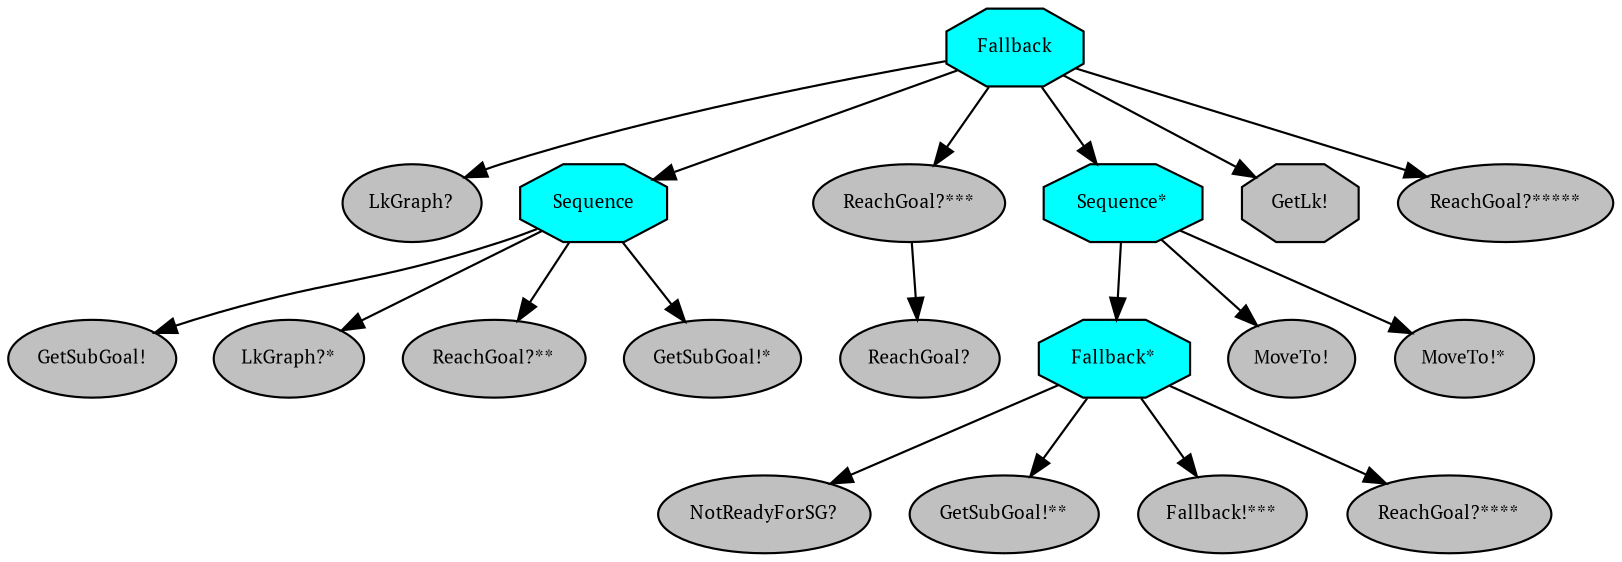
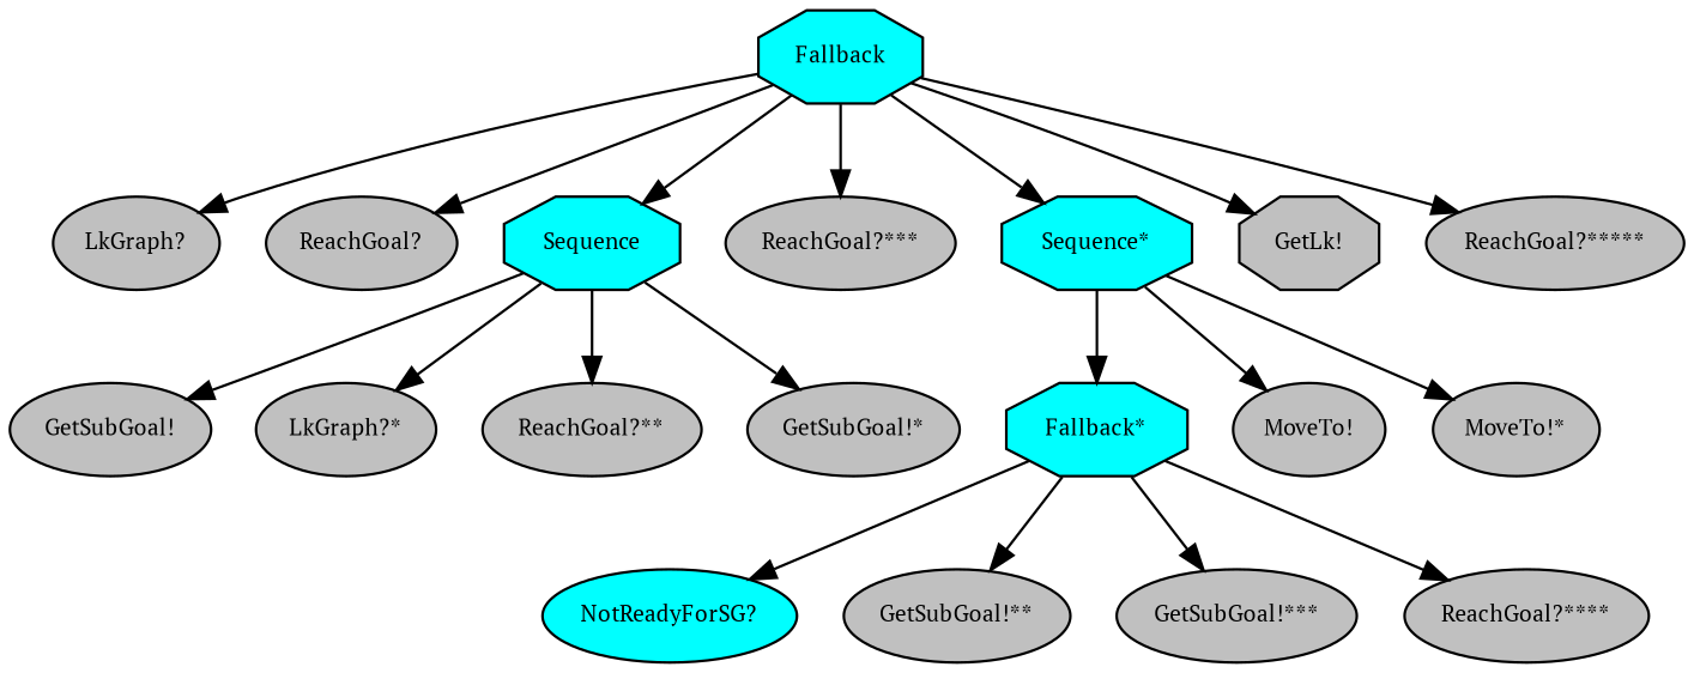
  digraph {
    fontname="PT Serif"
    ordering=out
    node [fillcolor=gray fontcolor=black fontname="PT Serif" fontsize=9 shape=ellipse style=filled]
    edge [fontname="PT Serif"]
    n1 [fillcolor=cyan label=Fallback shape=octagon]
    n2 [label="LkGraph?"]
    n3 [label="ReachGoal?"]
    n4 [fillcolor=cyan label=Sequence shape=octagon]
    n5 [label="ReachGoal?***"]
    n6 [fillcolor=cyan label="Sequence*" shape=octagon]
    n7 [label="GetLk!" shape=octagon]
    n8 [label="ReachGoal?*****"]
    n9 [label="GetSubGoal!"]
    n10 [label="LkGraph?*"]
    n11 [label="ReachGoal?**"]
    n12 [label="GetSubGoal!*"]
    n13 [fillcolor=cyan label="Fallback*" shape=octagon]
    n14 [label="MoveTo!"]
    n15 [label="MoveTo!*"]
-   n16 [label="NotReadyForSG?"]
+   n16 [fillcolor=cyan label="NotReadyForSG?"]
    n17 [label="GetSubGoal!**"]
-   n18 [label="Fallback!***"]
+   n18 [label="GetSubGoal!***"]
    n19 [label="ReachGoal?****"]
    n1 -> n2
-   n5 -> n3
+   n1 -> n3
    n1 -> n4
    n1 -> n5
    n1 -> n6
    n1 -> n7
    n1 -> n8
    n4 -> n9
    n4 -> n10
    n4 -> n11
    n4 -> n12
    n6 -> n13
    n6 -> n14
    n6 -> n15
    n13 -> n16
    n13 -> n17
    n13 -> n18
    n13 -> n19
  }
